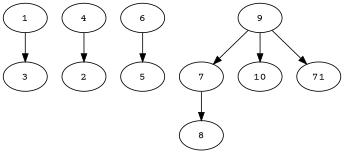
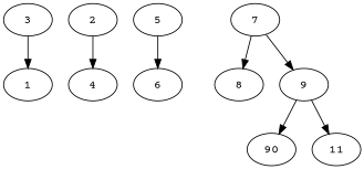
  digraph {
    fontname="Courier Prime"
    node [alpha=0.13 fontname="Courier Prime"]
    edge [fontname="Courier Prime"]
    1 [expect_size=4908309870387658752]
    3 [alpha=0.09 expect_size=159957351491245703168]
    2 [alpha=0.00 expect_size=125105976726410048]
    4 [alpha=0.15 expect_size=3170691752375133]
    5 [expect_size=4115215067869294]
    6 [alpha=0.07 expect_size=80268632677755104]
    7 [alpha=0.03 expect_size=377249786258904448]
    8 [alpha=0.11 expect_size=35955790617795100672]
    9 [alpha=0.11 expect_size=36557152889878760]
-   10 [alpha=0.04 expect_size=33364483141976195072]
-   11 [alpha=0.12 expect_size=179762463356074590208 label=71]
-   1 -> 3
-   4 -> 2
-   6 -> 5
+   10 [alpha=0.04 expect_size=33364483141976195072 label=90]
+   11 [alpha=0.12 expect_size=179762463356074590208]
+   3 -> 1
+   2 -> 4
+   5 -> 6
    7 -> 8
-   9 -> 7
+   7 -> 9
    9 -> 10
    9 -> 11
  }
